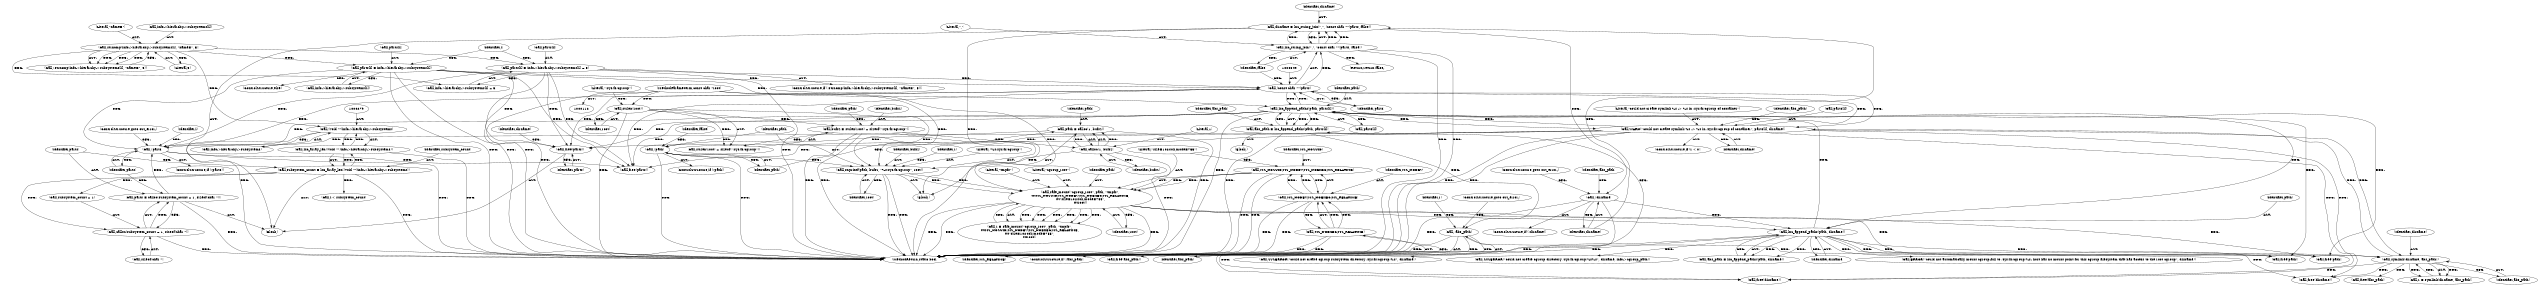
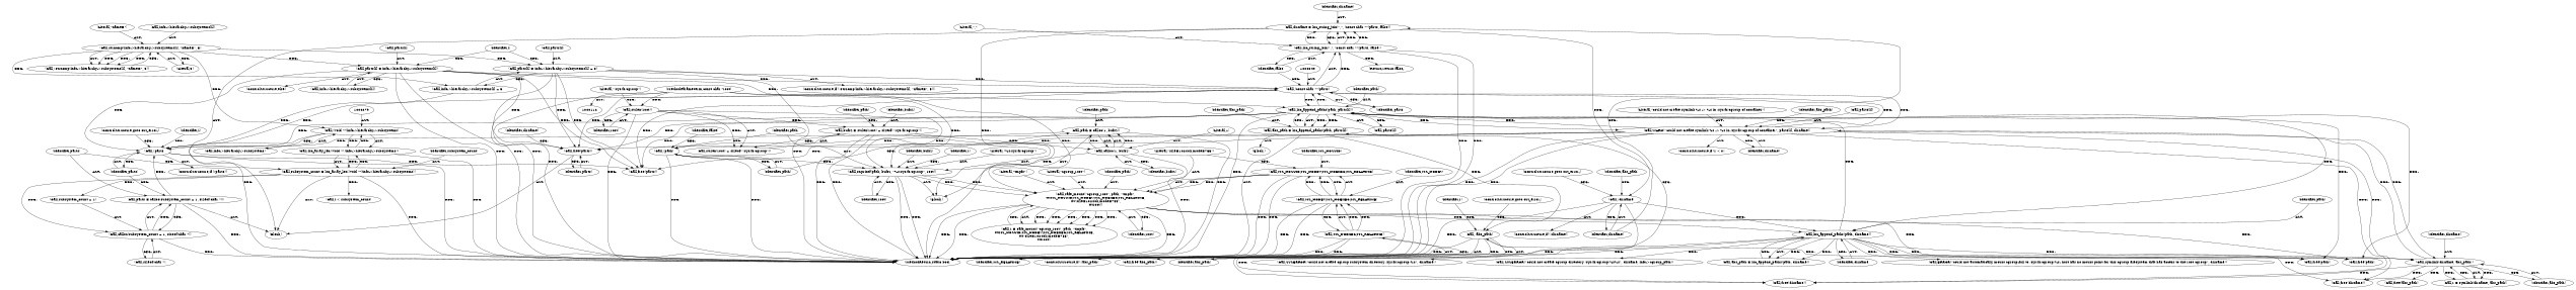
  digraph {
    n1 [label="(Call,free(parts))"]
    n2 [label="(Block,)"]
    n3 [label="(Identifier,parts)"]
    n4 [label="(Call,parts[i] = info->hierarchy->subsystems[i])"]
    n5 [label="(Call,(const char **)parts)"]
    n6 [label="(Call,!parts)"]
    n7 [label="(Call,lxc_append_paths(path, parts[i]))"]
    n8 [label="(MethodReturn,static bool)"]
    n9 [label="(ControlStructure,else)"]
    n10 [label="(Call,free(parts))"]
    n11 [label="(Call,info->hierarchy->subsystems[i])"]
    n12 [label="(Call,WARN(\"could not create symlink %s -> %s in /sys/fs/cgroup of container\", parts[i], dirname))"]
    n13 [label="(Call,lxc_string_join(\",\", (const char **)parts, false))"]
    n14 [label="(Identifier,parts)"]
    n15 [label="(Identifier,parts)"]
    n16 [label="(ControlStructure,if (!parts))"]
    n17 [label="(Call,lxc_append_paths(path, dirname))"]
    n18 [label="(Call,abs_path = lxc_append_paths(path, parts[i]))"]
    n19 [label="(Call,free(path))"]
    n20 [label="(Call,free(path))"]
    n21 [label="(Call,parts[i])"]
    n22 [label="(Call,strncmp(info->hierarchy->subsystems[i], \"name=\", 5))"]
    n23 [label="(Call,parts[i] = info->hierarchy->subsystems[i] + 5)"]
    n24 [label="(Call,(void **)info->hierarchy->subsystems)"]
    n25 [label="(Call,info->hierarchy->subsystems[i] + 5)"]
    n26 [label="(Literal,5)"]
    n27 [label="(Call,!strncmp(info->hierarchy->subsystems[i], \"name=\", 5))"]
    n28 [label="(ControlStructure,if (!strncmp(info->hierarchy->subsystems[i], \"name=\", 5)))"]
    n29 [label="(Call,lxc_array_len((void **)info->hierarchy->subsystems))"]
    n30 [label="(Call,info->hierarchy->subsystems)"]
    n31 [label="(Call,symlink(dirname, abs_path))"]
    n32 [label="(ControlStructure,if (r < 0))"]
    n33 [label="(Call,free(dirname))"]
    n34 [label="(Identifier,dirname)"]
    n35 [label="(Call,free(dirname))"]
    n36 [label="(Call,dirname = lxc_string_join(\",\", (const char **)parts, false))"]
    n37 [label="(Identifier,false)"]
    n38 [label="(Return,return false;)"]
    n39 [label="(Call,parts = calloc(subsystem_count + 1, sizeof(char *)))"]
    n40 [label="(Identifier,abs_path)"]
    n41 [label="(Call,free(abs_path))"]
    n42 [label="(Call,r = symlink(dirname, abs_path))"]
    n43 [label="(Identifier,dirname)"]
    n44 [label="(Call,ERROR(\"could not automatically mount cgroup-full to /sys/fs/cgroup/%s: host has no mount point for this cgroup filesystem that has access to the root cgroup\", dirname))"]
    n45 [label="(Call,SYSERROR(\"could not create cgroup subsystem directory /sys/fs/cgroup/%s\", dirname))"]
    n46 [label="(Call,SYSERROR(\"could not create cgroup directory /sys/fs/cgroup/%s%s\", dirname, info->cgroup_path))"]
    n47 [label="(Call,abs_path = lxc_append_paths(path, dirname))"]
    n48 [label="(Call,!abs_path)"]
    n49 [label="(Block,)"]
    n50 [label="(Call,safe_mount(\"cgroup_root\", path, \"tmpfs\",\n\t\t\tMS_NOSUID|MS_NODEV|MS_NOEXEC|MS_RELATIME,\n\t\t\t\"size=10240k,mode=755\",\n\t\t\troot))"]
    n51 [label="(Call,r = safe_mount(\"cgroup_root\", path, \"tmpfs\",\n\t\t\tMS_NOSUID|MS_NODEV|MS_NOEXEC|MS_RELATIME,\n\t\t\t\"size=10240k,mode=755\",\n\t\t\troot))"]
    n52 [label="(Identifier,root)"]
    n53 [label="(Call,snprintf(path, bufsz, \"%s/sys/fs/cgroup\", root))"]
    n54 [label="(Block,)"]
    n55 [label="(Identifier,root)"]
    n56 [label="(Call,!path)"]
-   n57 [label="(ControlStructure,if (!path))"]
    n58 [label="(Identifier,path)"]
    n59 [label="(Call,path = calloc(1, bufsz))"]
    n60 [label="(Call,calloc(1, bufsz))"]
    n61 [label="(Identifier,bufsz)"]
    n62 [label="(Call,bufsz = strlen(root) + sizeof(\"/sys/fs/cgroup\"))"]
    n63 [label="(Call,strlen(root) + sizeof(\"/sys/fs/cgroup\"))"]
    n64 [label="(Call,strlen(root))"]
    n65 [label="(Identifier,root)"]
    n66 [label="(MethodParameterIn,const char *root)"]
    1000112
    n68 [label="(Call,MS_NOSUID|MS_NODEV|MS_NOEXEC|MS_RELATIME)"]
    n69 [label="(Call,MS_NODEV|MS_NOEXEC|MS_RELATIME)"]
    n70 [label="(Call,MS_NOEXEC|MS_RELATIME)"]
    n71 [label="(Identifier,MS_RELATIME)"]
    n72 [label="(Call,!dirname)"]
    n73 [label="(ControlStructure,if (!dirname))"]
    n74 [label="(Identifier,dirname)"]
    n75 [label="(Identifier,abs_path)"]
    n76 [label="(ControlStructure,if (!abs_path))"]
    n77 [label="(Call,free(abs_path))"]
    n78 [label="(Call,calloc(subsystem_count + 1, sizeof(char *)))"]
    n79 [label="(Call,sizeof(char *))"]
    n80 [label="(Call,subsystem_count = lxc_array_len((void **)info->hierarchy->subsystems))"]
    n81 [label="(Call,subsystem_count + 1)"]
    n82 [label="(Call,i < subsystem_count)"]
    n83 [label="(Literal,\"name=\")"]
    n84 [label="(Identifier,r)"]
    n85 [label="(Literal,\",\")"]
    n86 [label="(Identifier,dirname)"]
    n87 [label="(Identifier,path)"]
    n88 [label="(Identifier,parts)"]
    n89 [label="(Identifier,r)"]
    n90 [label="(Identifier,path)"]
    n91 [label="(Literal,\"tmpfs\")"]
    n92 [label="(Identifier,path)"]
    n93 [label="(Identifier,path)"]
    n94 [label="(ControlStructure,goto out_error;)"]
    n95 [label="(Literal,\"/sys/fs/cgroup\")"]
    n96 [label="(Literal,1)"]
    n97 [label="(Identifier,false)"]
    n98 [label="(Identifier,subsystem_count)"]
    n99 [label="(Literal,\"could not create symlink %s -> %s in /sys/fs/cgroup of container\")"]
    n100 [label="(Identifier,abs_path)"]
    n101 [label="(Literal,\"cgroup_root\")"]
    n102 [label="(Literal,\"%s/sys/fs/cgroup\")"]
    n103 [label="(Identifier,MS_NODEV)"]
    n104 [label="(Call,parts[i])"]
    n105 [label="(Identifier,MS_NOSUID)"]
    n106 [label="(Identifier,abs_path)"]
    n107 [label="(Identifier,abs_path)"]
    n108 [label="(Identifier,i)"]
    n109 [label="(Literal,\"size=10240k,mode=755\")"]
    n110 [label="(Identifier,bufsz)"]
    n111 [label="(Identifier,path)"]
    n112 [label="(Call,parts[i])"]
    n113 [label="(Identifier,dirname)"]
    n114 [label="(ControlStructure,goto out_error;)"]
    n115 [label="(ControlStructure,goto out_error;)"]
    n116 [label="(Call,info->hierarchy->subsystems[i])"]
    n117 [label="(Identifier,i)"]
    n118 [label="(Identifier,dirname)"]
    n119 [label="(Call,parts[i])"]
    n120 [label="(Identifier,bufsz)"]
    n121 [label="(Identifier,path)"]
    1000349
    1000279
    n1 -> n2 [label="AST: "]
    n1 -> n3 [label="CFG: "]
    n3 -> n1 [label="AST: "]
    n4 -> n1 [label="DDG: "]
    n4 -> n5 [label="DDG: "]
    n4 -> n6 [label="DDG: "]
    n4 -> n7 [label="DDG: "]
    n4 -> n8 [label="DDG: "]
    n4 -> n8 [label="DDG: "]
-   n4 -> n9 [label="CFG: "]
+   n4 -> n9 [label="AST: "]
    n4 -> n10 [label="DDG: "]
    n4 -> n11 [label="CFG: "]
    n5 -> n1 [label="DDG: "]
    n5 -> n7 [label="DDG: "]
    n5 -> n10 [label="DDG: "]
    n5 -> n12 [label="DDG: "]
    n5 -> n13 [label="AST: "]
    n5 -> n13 [label="DDG: "]
    n5 -> n14 [label="CFG: "]
    n6 -> n5 [label="DDG: "]
    n6 -> n8 [label="DDG: "]
    n6 -> n10 [label="DDG: "]
    n6 -> n15 [label="CFG: "]
    n6 -> n16 [label="AST: "]
    n7 -> n1 [label="DDG: "]
    n7 -> n5 [label="DDG: "]
    n7 -> n6 [label="DDG: "]
    n7 -> n8 [label="DDG: "]
    n7 -> n10 [label="DDG: "]
    n7 -> n12 [label="DDG: "]
    n7 -> n17 [label="DDG: "]
    n7 -> n18 [label="AST: "]
    n7 -> n18 [label="DDG: "]
    n7 -> n18 [label="DDG: "]
    n7 -> n19 [label="DDG: "]
    n7 -> n20 [label="DDG: "]
    n7 -> n21 [label="CFG: "]
    n11 -> n4 [label="AST: "]
    n12 -> n1 [label="DDG: "]
    n12 -> n5 [label="DDG: "]
    n12 -> n6 [label="DDG: "]
    n12 -> n7 [label="DDG: "]
    n12 -> n8 [label="DDG: "]
    n12 -> n8 [label="DDG: "]
    n12 -> n10 [label="DDG: "]
    n12 -> n31 [label="DDG: "]
    n12 -> n32 [label="AST: "]
    n12 -> n33 [label="DDG: "]
    n12 -> n34 [label="CFG: "]
    n12 -> n35 [label="DDG: "]
    n13 -> n8 [label="DDG: "]
    n13 -> n8 [label="DDG: "]
    n13 -> n36 [label="AST: "]
    n13 -> n36 [label="DDG: "]
    n13 -> n36 [label="DDG: "]
    n13 -> n36 [label="DDG: "]
    n13 -> n37 [label="CFG: "]
    n13 -> n38 [label="DDG: "]
    n14 -> n5 [label="AST: "]
    n15 -> n6 [label="AST: "]
    n15 -> n39 [label="CFG: "]
    n17 -> n7 [label="DDG: "]
    n17 -> n19 [label="DDG: "]
    n17 -> n20 [label="DDG: "]
    n17 -> n31 [label="DDG: "]
    n17 -> n33 [label="DDG: "]
    n17 -> n35 [label="DDG: "]
    n17 -> n43 [label="CFG: "]
    n17 -> n44 [label="DDG: "]
    n17 -> n45 [label="DDG: "]
    n17 -> n46 [label="DDG: "]
    n17 -> n47 [label="AST: "]
    n17 -> n47 [label="DDG: "]
    n17 -> n47 [label="DDG: "]
    n18 -> n7 [label="CFG: "]
-   n18 -> n8 [label="DDG: "]
+   n18 -> n8 [label="AST: "]
    n18 -> n48 [label="DDG: "]
    n18 -> n49 [label="AST: "]
    n21 -> n7 [label="AST: "]
    n22 -> n4 [label="DDG: "]
    n22 -> n23 [label="DDG: "]
    n22 -> n24 [label="DDG: "]
    n22 -> n25 [label="DDG: "]
    n22 -> n26 [label="CFG: "]
    n22 -> n27 [label="AST: "]
    n22 -> n27 [label="DDG: "]
    n22 -> n27 [label="DDG: "]
    n22 -> n27 [label="DDG: "]
    n23 -> n1 [label="DDG: "]
    n23 -> n5 [label="DDG: "]
-   n23 -> n6 [label="DDG: "]
+   n25 -> n6 [label="DDG: "]
    n23 -> n8 [label="DDG: "]
    n23 -> n8 [label="DDG: "]
    n23 -> n10 [label="DDG: "]
    n23 -> n25 [label="CFG: "]
    n23 -> n28 [label="AST: "]
    n24 -> n8 [label="DDG: "]
    n24 -> n29 [label="AST: "]
    n24 -> n29 [label="DDG: "]
    n24 -> n30 [label="CFG: "]
    n25 -> n23 [label="AST: "]
    n26 -> n22 [label="AST: "]
    n27 -> n22 [label="CFG: "]
    n29 -> n8 [label="DDG: "]
    n29 -> n24 [label="CFG: "]
    n29 -> n80 [label="AST: "]
    n29 -> n80 [label="DDG: "]
    n30 -> n24 [label="AST: "]
    n31 -> n12 [label="DDG: "]
    n31 -> n33 [label="DDG: "]
    n31 -> n35 [label="DDG: "]
    n31 -> n40 [label="CFG: "]
    n31 -> n41 [label="DDG: "]
    n31 -> n42 [label="AST: "]
    n31 -> n42 [label="DDG: "]
    n31 -> n42 [label="DDG: "]
    n34 -> n12 [label="AST: "]
    n36 -> n2 [label="AST: "]
    n36 -> n8 [label="DDG: "]
    n36 -> n13 [label="CFG: "]
    n36 -> n72 [label="DDG: "]
    n37 -> n5 [label="CFG: "]
    n37 -> n13 [label="AST: "]
    n39 -> n2 [label="AST: "]
    n39 -> n6 [label="DDG: "]
    n39 -> n8 [label="DDG: "]
    n39 -> n78 [label="CFG: "]
    n40 -> n31 [label="AST: "]
    n42 -> n31 [label="CFG: "]
    n43 -> n17 [label="AST: "]
    n47 -> n17 [label="CFG: "]
    n48 -> n8 [label="DDG: "]
    n48 -> n31 [label="DDG: "]
    n48 -> n75 [label="CFG: "]
    n48 -> n76 [label="AST: "]
    n48 -> n77 [label="DDG: "]
    n50 -> n8 [label="DDG: "]
    n50 -> n8 [label="DDG: "]
    n50 -> n8 [label="DDG: "]
    n50 -> n17 [label="DDG: "]
    n50 -> n19 [label="DDG: "]
    n50 -> n20 [label="DDG: "]
    n50 -> n51 [label="AST: "]
    n50 -> n51 [label="DDG: "]
    n50 -> n51 [label="DDG: "]
    n50 -> n51 [label="DDG: "]
    n50 -> n51 [label="DDG: "]
    n50 -> n51 [label="DDG: "]
    n50 -> n51 [label="DDG: "]
    n50 -> n52 [label="CFG: "]
    n51 -> n50 [label="CFG: "]
    n52 -> n50 [label="AST: "]
    n53 -> n8 [label="DDG: "]
    n53 -> n8 [label="DDG: "]
    n53 -> n50 [label="DDG: "]
    n53 -> n50 [label="DDG: "]
    n53 -> n54 [label="AST: "]
    n53 -> n55 [label="CFG: "]
    n55 -> n53 [label="AST: "]
    n56 -> n8 [label="DDG: "]
    n56 -> n8 [label="DDG: "]
    n56 -> n53 [label="DDG: "]
-   n56 -> n57 [label="AST: "]
    n56 -> n58 [label="CFG: "]
    n58 -> n56 [label="AST: "]
    n58 -> n59 [label="CFG: "]
    n59 -> n8 [label="DDG: "]
    n59 -> n54 [label="AST: "]
    n59 -> n56 [label="DDG: "]
    n59 -> n60 [label="AST: "]
    n60 -> n8 [label="DDG: "]
    n60 -> n53 [label="DDG: "]
    n60 -> n59 [label="AST: "]
    n60 -> n59 [label="DDG: "]
    n60 -> n59 [label="DDG: "]
    n60 -> n61 [label="CFG: "]
    n61 -> n60 [label="AST: "]
    n62 -> n8 [label="DDG: "]
    n62 -> n8 [label="DDG: "]
    n62 -> n54 [label="AST: "]
    n62 -> n60 [label="DDG: "]
    n62 -> n63 [label="CFG: "]
    n63 -> n62 [label="AST: "]
    n64 -> n8 [label="DDG: "]
    n64 -> n53 [label="DDG: "]
    n64 -> n62 [label="DDG: "]
    n64 -> n63 [label="AST: "]
    n64 -> n63 [label="DDG: "]
    n64 -> n65 [label="CFG: "]
    n65 -> n64 [label="AST: "]
    n66 -> n8 [label="DDG: "]
    n66 -> n50 [label="DDG: "]
    n66 -> n53 [label="DDG: "]
    n66 -> n64 [label="DDG: "]
    n66 -> 1000112 [label="AST: "]
    n68 -> n8 [label="DDG: "]
    n68 -> n8 [label="DDG: "]
    n68 -> n50 [label="AST: "]
    n68 -> n50 [label="DDG: "]
    n68 -> n50 [label="DDG: "]
    n68 -> n69 [label="CFG: "]
    n69 -> n8 [label="DDG: "]
    n69 -> n8 [label="DDG: "]
    n69 -> n68 [label="AST: "]
    n69 -> n68 [label="DDG: "]
    n69 -> n68 [label="DDG: "]
    n69 -> n70 [label="CFG: "]
    n70 -> n8 [label="DDG: "]
    n70 -> n8 [label="DDG: "]
    n70 -> n69 [label="AST: "]
    n70 -> n69 [label="DDG: "]
    n70 -> n69 [label="DDG: "]
    n70 -> n71 [label="CFG: "]
    n71 -> n70 [label="AST: "]
    n72 -> n8 [label="DDG: "]
    n72 -> n17 [label="DDG: "]
    n72 -> n35 [label="DDG: "]
    n72 -> n73 [label="AST: "]
    n72 -> n74 [label="CFG: "]
    n74 -> n36 [label="CFG: "]
    n74 -> n72 [label="AST: "]
    n75 -> n18 [label="CFG: "]
    n75 -> n48 [label="AST: "]
    n78 -> n8 [label="DDG: "]
    n78 -> n39 [label="AST: "]
    n78 -> n39 [label="DDG: "]
    n78 -> n79 [label="CFG: "]
    n79 -> n78 [label="AST: "]
    n80 -> n2 [label="AST: "]
    n80 -> n8 [label="DDG: "]
    n80 -> n29 [label="CFG: "]
    n80 -> n78 [label="DDG: "]
    n80 -> n81 [label="DDG: "]
    n80 -> n82 [label="DDG: "]
    n81 -> n78 [label="AST: "]
    n83 -> n22 [label="AST: "]
    n84 -> n48 [label="CFG: "]
    n85 -> n13 [label="AST: "]
    n86 -> n1 [label="CFG: "]
    n87 -> n50 [label="AST: "]
    n88 -> n39 [label="AST: "]
    n88 -> n80 [label="CFG: "]
    n89 -> n53 [label="CFG: "]
    n90 -> n53 [label="AST: "]
    n90 -> n56 [label="CFG: "]
    n91 -> n50 [label="AST: "]
    n92 -> n17 [label="AST: "]
    n93 -> n62 [label="CFG: "]
    n94 -> n6 [label="CFG: "]
    n95 -> n64 [label="CFG: "]
    n96 -> n60 [label="AST: "]
    n97 -> n56 [label="CFG: "]
    n98 -> n80 [label="AST: "]
    n99 -> n12 [label="AST: "]
    n100 -> n12 [label="CFG: "]
    n101 -> n50 [label="AST: "]
    n102 -> n53 [label="AST: "]
    n103 -> n69 [label="AST: "]
    n104 -> n12 [label="AST: "]
    n105 -> n68 [label="AST: "]
    n106 -> n18 [label="AST: "]
    n107 -> n72 [label="CFG: "]
    n108 -> n6 [label="CFG: "]
    n109 -> n50 [label="AST: "]
    n109 -> n68 [label="CFG: "]
    n110 -> n53 [label="AST: "]
    n111 -> n59 [label="AST: "]
    n112 -> n4 [label="AST: "]
    n113 -> n31 [label="AST: "]
    n114 -> n48 [label="CFG: "]
    n115 -> n72 [label="CFG: "]
    n116 -> n22 [label="AST: "]
    n117 -> n4 [label="CFG: "]
    n117 -> n23 [label="CFG: "]
    n118 -> n36 [label="AST: "]
    n119 -> n23 [label="AST: "]
    n120 -> n62 [label="AST: "]
    n121 -> n7 [label="AST: "]
    1000349 -> n5 [label="AST: "]
    1000279 -> n24 [label="AST: "]
  }
